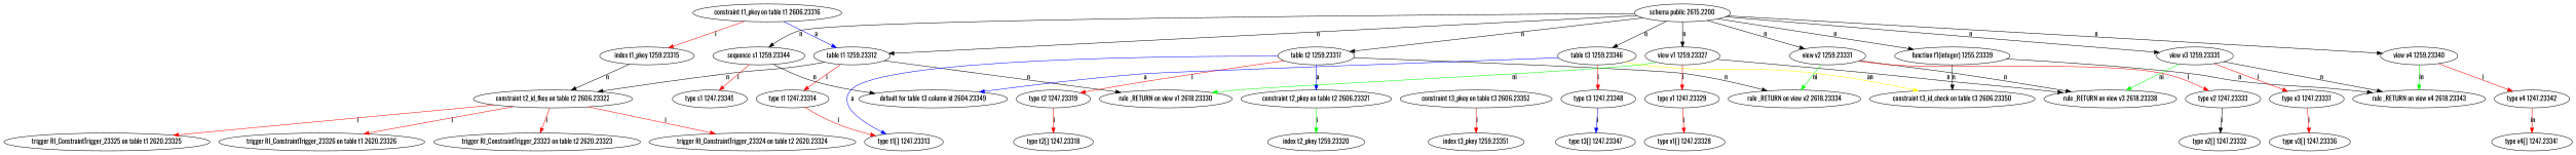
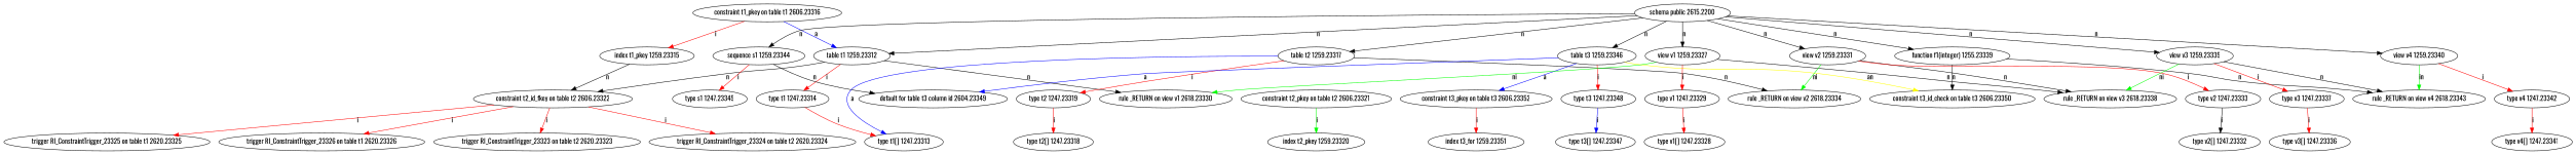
  digraph {
    fontname=Oswald
    node [fontname=Oswald]
    edge [color=black fontname=Oswald]
    "constraint t1_pkey on table t1 2606.23316"
    "index t1_pkey 1259.23315"
    "table t1 1259.23312"
    "constraint t2_id_fkey on table t2 2606.23322"
    "trigger RI_ConstraintTrigger_23323 on table t2 2620.23323"
    "trigger RI_ConstraintTrigger_23324 on table t2 2620.23324"
    "trigger RI_ConstraintTrigger_23325 on table t1 2620.23325"
    "trigger RI_ConstraintTrigger_23326 on table t1 2620.23326"
    "constraint t2_pkey on table t2 2606.23321"
    "index t2_pkey 1259.23320"
    "constraint t3_pkey on table t3 2606.23352"
-   "index t3_pkey 1259.23351"
+   "index t3_pkey 1259.23351" [label="index t3_for 1259.23351"]
    "function f1(integer) 1255.23339"
    "constraint t3_id_check on table t3 2606.23350"
    "rule _RETURN on view v4 2618.23343"
    "schema public 2615.2200"
    "sequence s1 1259.23344"
    "table t2 1259.23317"
    "table t3 1259.23346"
    "view v1 1259.23327"
    "view v2 1259.23331"
    "view v3 1259.23335"
    "view v4 1259.23340"
    "default for table t3 column id 2604.23349"
    "type s1 1247.23345"
    "rule _RETURN on view v1 2618.23330"
    "type t1 1247.23314"
    "rule _RETURN on view v2 2618.23334"
    "type t2 1247.23319"
    "type t1[] 1247.23313"
    "type t3 1247.23348"
    "type v1 1247.23329"
    "rule _RETURN on view v3 2618.23338"
    "type v2 1247.23333"
    "type v3 1247.23337"
    "type v4 1247.23342"
    "type t2[] 1247.23318"
    "type t3[] 1247.23347"
    "type v1[] 1247.23328"
    "type v2[] 1247.23332"
    "type v3[] 1247.23336"
    "type v4[] 1247.23341"
    "constraint t1_pkey on table t1 2606.23316" -> "index t1_pkey 1259.23315" [color=red label=i]
    "constraint t1_pkey on table t1 2606.23316" -> "table t1 1259.23312" [color=blue label=a]
    "index t1_pkey 1259.23315" -> "constraint t2_id_fkey on table t2 2606.23322" [label=n]
    "table t1 1259.23312" -> "constraint t2_id_fkey on table t2 2606.23322" [label=n]
    "table t1 1259.23312" -> "rule _RETURN on view v1 2618.23330" [label=n]
    "table t1 1259.23312" -> "type t1 1247.23314" [color=red label=i]
    "constraint t2_id_fkey on table t2 2606.23322" -> "trigger RI_ConstraintTrigger_23323 on table t2 2620.23323" [color=red label=i]
    "constraint t2_id_fkey on table t2 2606.23322" -> "trigger RI_ConstraintTrigger_23324 on table t2 2620.23324" [color=red label=i]
    "constraint t2_id_fkey on table t2 2606.23322" -> "trigger RI_ConstraintTrigger_23325 on table t1 2620.23325" [color=red label=i]
    "constraint t2_id_fkey on table t2 2606.23322" -> "trigger RI_ConstraintTrigger_23326 on table t1 2620.23326" [color=red label=i]
    "constraint t2_pkey on table t2 2606.23321" -> "index t2_pkey 1259.23320" [color=green label=i]
    "constraint t3_pkey on table t3 2606.23352" -> "index t3_pkey 1259.23351" [color=red label=i]
    "function f1(integer) 1255.23339" -> "constraint t3_id_check on table t3 2606.23350" [label=n]
    "function f1(integer) 1255.23339" -> "rule _RETURN on view v4 2618.23343" [label=n]
    "schema public 2615.2200" -> "table t1 1259.23312" [label=n]
    "schema public 2615.2200" -> "function f1(integer) 1255.23339" [label=n]
    "schema public 2615.2200" -> "sequence s1 1259.23344" [label=n]
    "schema public 2615.2200" -> "table t2 1259.23317" [label=n]
    "schema public 2615.2200" -> "table t3 1259.23346" [label=n]
    "schema public 2615.2200" -> "view v1 1259.23327" [label=n]
    "schema public 2615.2200" -> "view v2 1259.23331" [label=n]
    "schema public 2615.2200" -> "view v3 1259.23335" [label=n]
    "schema public 2615.2200" -> "view v4 1259.23340" [label=n]
    "sequence s1 1259.23344" -> "default for table t3 column id 2604.23349" [label=n]
    "sequence s1 1259.23344" -> "type s1 1247.23345" [color=red label=i]
-   "table t2 1259.23317" -> "constraint t2_pkey on table t2 2606.23321" [color=blue label=a]
    "table t2 1259.23317" -> "rule _RETURN on view v2 2618.23334" [label=n]
    "table t2 1259.23317" -> "type t2 1247.23319" [color=red label=i]
    "table t2 1259.23317" -> "type t1[] 1247.23313" [color=blue label=a]
+   "table t3 1259.23346" -> "constraint t3_pkey on table t3 2606.23352" [color=blue label=a]
    "table t3 1259.23346" -> "constraint t3_id_check on table t3 2606.23350" [color=yellow label=an]
    "table t3 1259.23346" -> "default for table t3 column id 2604.23349" [color=blue label=a]
    "table t3 1259.23346" -> "type t3 1247.23348" [color=red label=i]
    "view v1 1259.23327" -> "rule _RETURN on view v1 2618.23330" [color=green label=ni]
    "view v1 1259.23327" -> "type v1 1247.23329" [color=red label=i]
    "view v1 1259.23327" -> "rule _RETURN on view v3 2618.23338" [label=n]
    "view v2 1259.23331" -> "rule _RETURN on view v2 2618.23334" [color=green label=ni]
    "view v2 1259.23331" -> "rule _RETURN on view v3 2618.23338" [label=n]
    "view v2 1259.23331" -> "type v2 1247.23333" [color=red label=i]
    "view v3 1259.23335" -> "rule _RETURN on view v4 2618.23343" [label=n]
    "view v3 1259.23335" -> "rule _RETURN on view v3 2618.23338" [color=green label=ni]
    "view v3 1259.23335" -> "type v3 1247.23337" [color=red label=i]
    "view v4 1259.23340" -> "rule _RETURN on view v4 2618.23343" [color=green label=in]
    "view v4 1259.23340" -> "type v4 1247.23342" [color=red label=i]
    "type t1 1247.23314" -> "type t1[] 1247.23313" [color=red label=i]
    "type t2 1247.23319" -> "type t2[] 1247.23318" [color=red label=i]
    "type t3 1247.23348" -> "type t3[] 1247.23347" [color=blue label=i]
    "type v1 1247.23329" -> "type v1[] 1247.23328" [color=red label=i]
    "type v2 1247.23333" -> "type v2[] 1247.23332" [label=i]
    "type v3 1247.23337" -> "type v3[] 1247.23336" [color=red label=i]
-   "type v4 1247.23342" -> "type v4[] 1247.23341" [color=red label=in]
+   "type v4 1247.23342" -> "type v4[] 1247.23341" [color=red label=i]
  }
